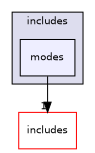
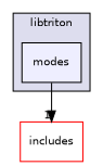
  digraph {
    compound=true
    node [fontname=Helvetica fontsize=10 shape=box style=filled]
    n1 [fillcolor="#eeeeff" label=modes pencolor=black]
    n2 [color=red fillcolor=white label=includes]
    subgraph cluster_1 {
      bgcolor="#ddddee"
      fontname=Helvetica
      fontsize=10
-     label=includes
+     label=libtriton
      pencolor=black
      n1
    }
    n1 -> n2 [headlabel=1 labeldistance=1.5 labelfontname=Helvetica labelfontsize=10]
  }
